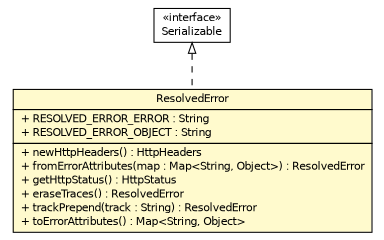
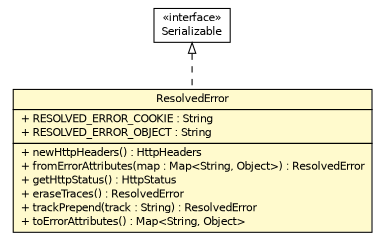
  digraph {
    nodesep=0.25
    ranksep=0.5
    node [fontcolor=black fontname=Helvetica fontsize=10.0 shape=plaintext]
-   n1 [label=<<table title="com.yirendai.oss.lib.errorhandle.api.ResolvedError" border="0" cellborder="1" cellspacing="0" cellpadding="2" port="p" bgcolor="lemonChiffon" href="./ResolvedError.html"> 		<tr><td><table border="0" cellspacing="0" cellpadding="1"> <tr><td align="center" balign="center"> ResolvedError </td></tr> 		</table></td></tr> 		<tr><td><table border="0" cellspacing="0" cellpadding="1"> <tr><td align="left" balign="left"> + RESOLVED_ERROR_ERROR : String </td></tr> <tr><td align="left" balign="left"> + RESOLVED_ERROR_OBJECT : String </td></tr> 		</table></td></tr> 		<tr><td><table border="0" cellspacing="0" cellpadding="1"> <tr><td align="left" balign="left"> + newHttpHeaders() : HttpHeaders </td></tr> <tr><td align="left" balign="left"> + fromErrorAttributes(map : Map&lt;String, Object&gt;) : ResolvedError </td></tr> <tr><td align="left" balign="left"> + getHttpStatus() : HttpStatus </td></tr> <tr><td align="left" balign="left"> + eraseTraces() : ResolvedError </td></tr> <tr><td align="left" balign="left"> + trackPrepend(track : String) : ResolvedError </td></tr> <tr><td align="left" balign="left"> + toErrorAttributes() : Map&lt;String, Object&gt; </td></tr> 		</table></td></tr> 		</table>>]
+   n1 [label=<<table title="com.yirendai.oss.lib.errorhandle.api.ResolvedError" border="0" cellborder="1" cellspacing="0" cellpadding="2" port="p" bgcolor="lemonChiffon" href="./ResolvedError.html"> 		<tr><td><table border="0" cellspacing="0" cellpadding="1"> <tr><td align="center" balign="center"> ResolvedError </td></tr> 		</table></td></tr> 		<tr><td><table border="0" cellspacing="0" cellpadding="1"> <tr><td align="left" balign="left"> + RESOLVED_ERROR_COOKIE : String </td></tr> <tr><td align="left" balign="left"> + RESOLVED_ERROR_OBJECT : String </td></tr> 		</table></td></tr> 		<tr><td><table border="0" cellspacing="0" cellpadding="1"> <tr><td align="left" balign="left"> + newHttpHeaders() : HttpHeaders </td></tr> <tr><td align="left" balign="left"> + fromErrorAttributes(map : Map&lt;String, Object&gt;) : ResolvedError </td></tr> <tr><td align="left" balign="left"> + getHttpStatus() : HttpStatus </td></tr> <tr><td align="left" balign="left"> + eraseTraces() : ResolvedError </td></tr> <tr><td align="left" balign="left"> + trackPrepend(track : String) : ResolvedError </td></tr> <tr><td align="left" balign="left"> + toErrorAttributes() : Map&lt;String, Object&gt; </td></tr> 		</table></td></tr> 		</table>>]
    n2 [label=<<table title="java.io.Serializable" border="0" cellborder="1" cellspacing="0" cellpadding="2" port="p" href="http://java.sun.com/j2se/1.4.2/docs/api/java/io/Serializable.html"> 		<tr><td><table border="0" cellspacing="0" cellpadding="1"> <tr><td align="center" balign="center"> &#171;interface&#187; </td></tr> <tr><td align="center" balign="center"> Serializable </td></tr> 		</table></td></tr> 		</table>>]
    n2 -> n1 [arrowtail=empty dir=back fontname=Helvetica fontsize=10 headport=p labelfontname=Helvetica labelfontsize=10 style=dashed tailport=p]
  }
